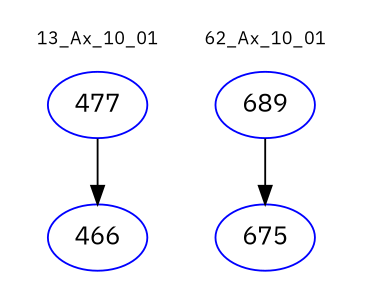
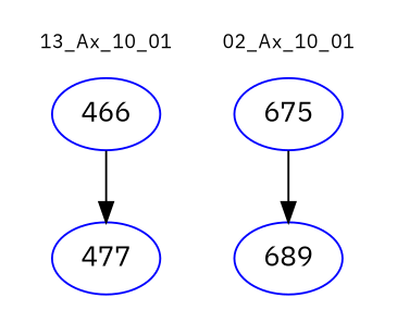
  digraph {
    fontname="IBM Plex Sans"
    node [color=blue fontname="IBM Plex Sans"]
    edge [color=black fontname="IBM Plex Sans"]
    n1 [label=477]
    n2 [label=466]
    n3 [label=675]
    n4 [label=689]
    subgraph cluster_1 {
      color=white
      fontsize=10
      label="13_Ax_10_01"
      n1
      n2
    }
    subgraph cluster_2 {
      color=white
      fontsize=10
-     label="62_Ax_10_01"
+     label="02_Ax_10_01"
      n3
      n4
    }
-   n1 -> n2
-   n4 -> n3
+   n2 -> n1
+   n3 -> n4
  }
